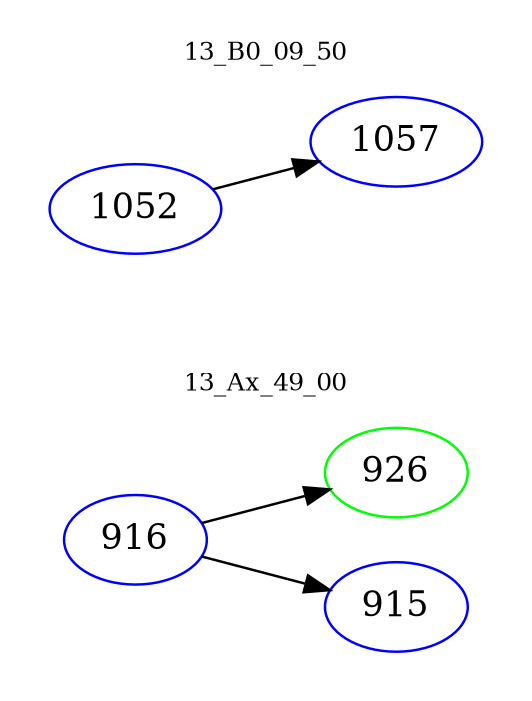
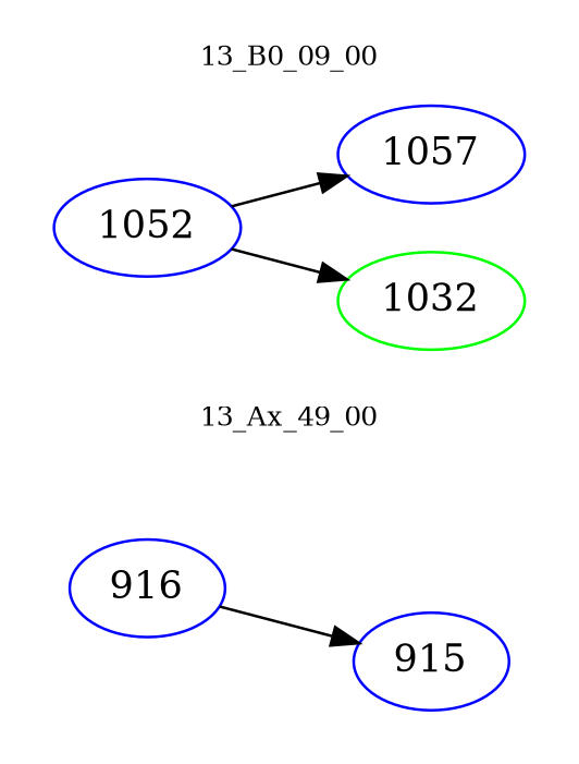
  digraph {
    rankdir=LR
    node [color=blue]
    edge [color=black]
    n1 [label=916]
    n2 [label=915]
-   n3 [color=green label=926]
    n4 [label=1052]
+   n5 [color=green label=1032]
    n6 [label=1057]
    subgraph cluster_1 {
      color=white
      fontsize=10
      label="13_Ax_49_00"
      n1
      n2
-     n3
    }
    subgraph cluster_2 {
      color=white
      fontsize=10
-     label="13_B0_09_50"
+     label="13_B0_09_00"
      n4
+     n5
      n6
    }
    n1 -> n2
-   n1 -> n3
+   n4 -> n5
    n4 -> n6
  }
